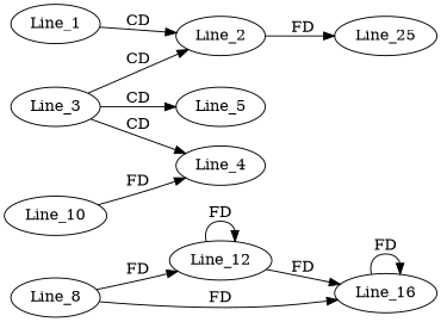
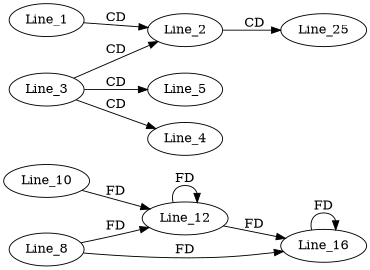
  digraph {
    rankdir=LR
    Line_1
    Line_2
    Line_25
    Line_3
    Line_4
    Line_5
    Line_8
    Line_12
    Line_16
    Line_10
    Line_1 -> Line_2 [label=CD]
-   Line_2 -> Line_25 [label=FD]
+   Line_2 -> Line_25 [label=CD]
    Line_3 -> Line_2 [label=CD]
    Line_3 -> Line_4 [label=CD]
    Line_3 -> Line_5 [label=CD]
    Line_8 -> Line_12 [label=FD]
    Line_8 -> Line_16 [label=FD]
    Line_12 -> Line_12 [label=FD]
    Line_12 -> Line_16 [label=FD]
    Line_16 -> Line_16 [label=FD]
-   Line_10 -> Line_4 [label=FD]
+   Line_10 -> Line_12 [label=FD]
  }
